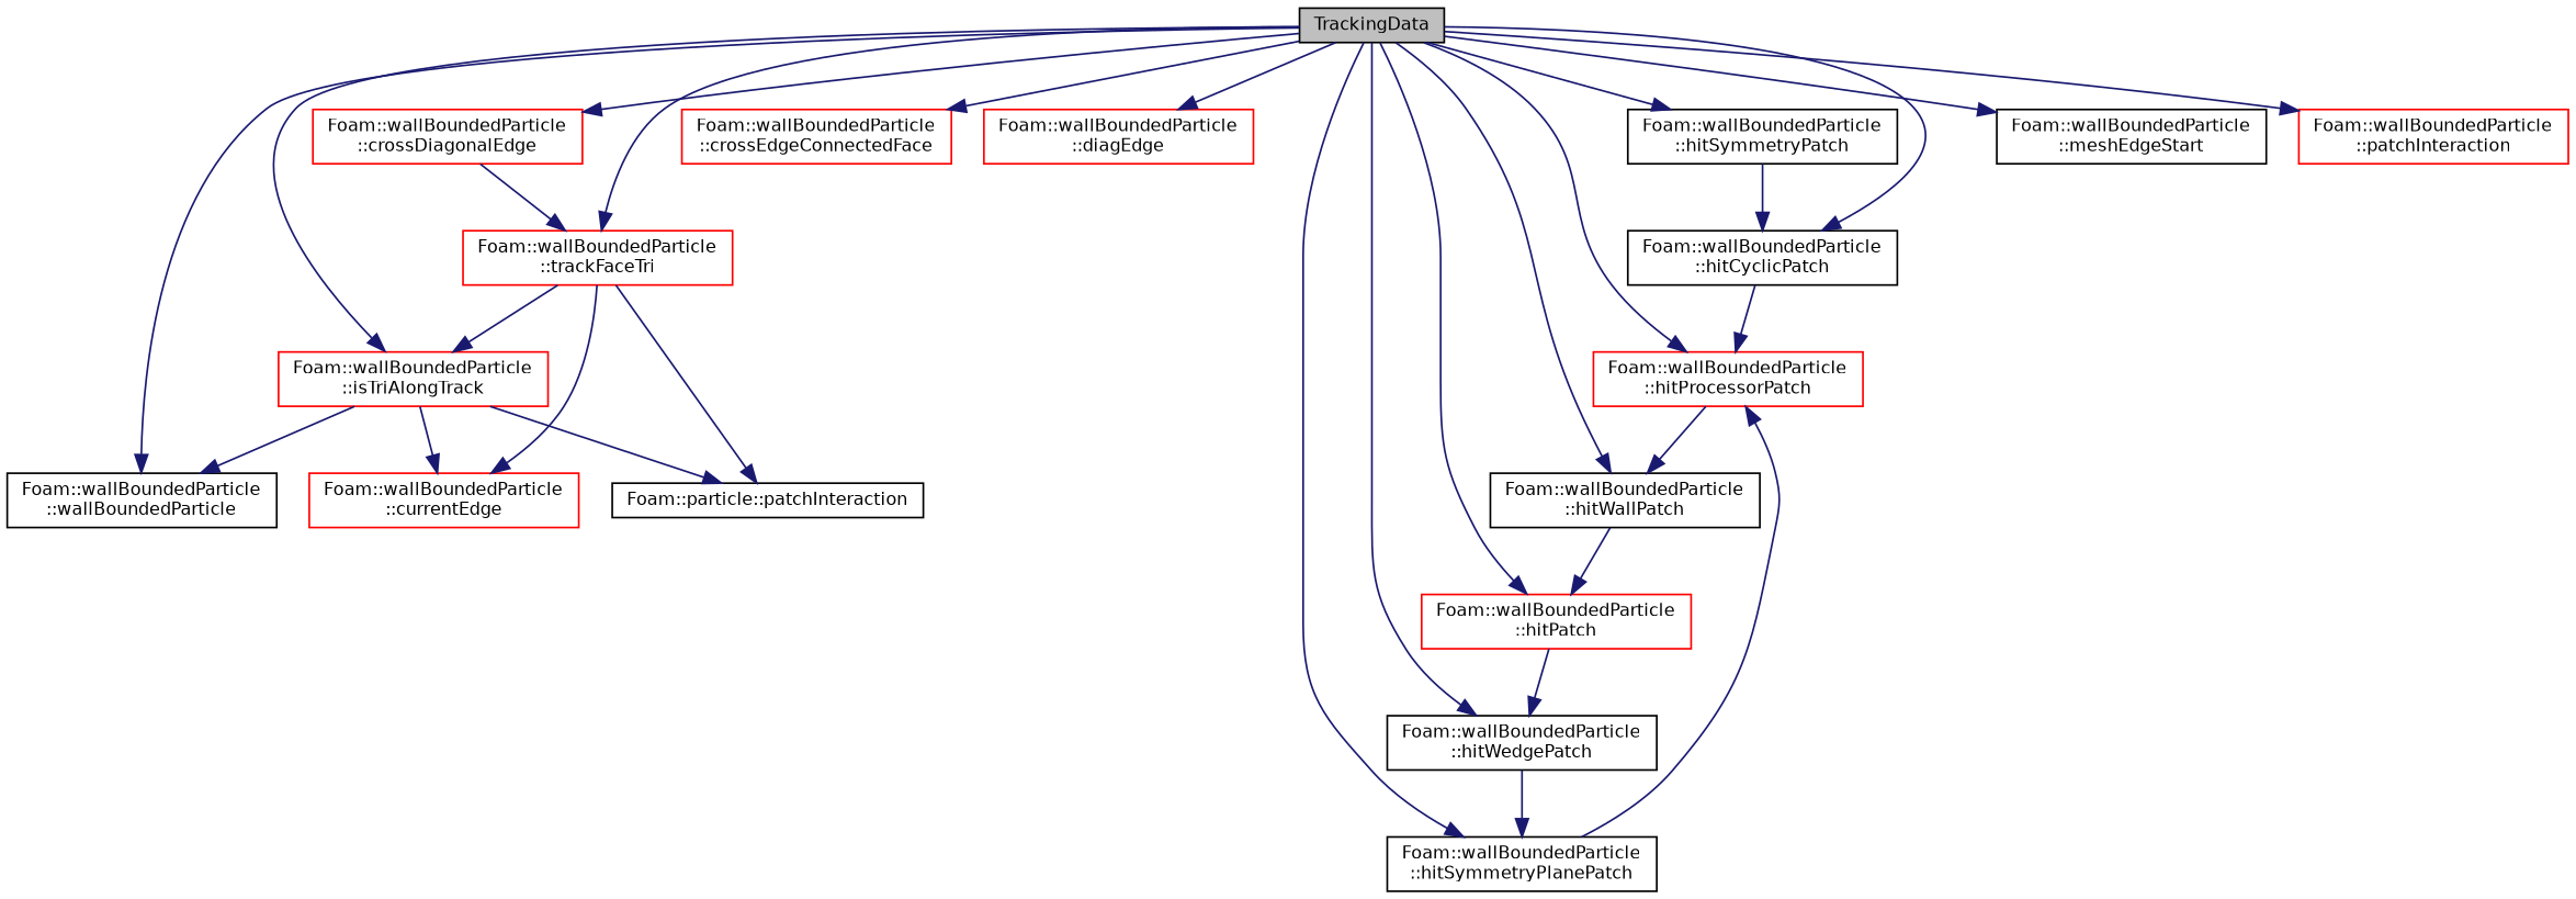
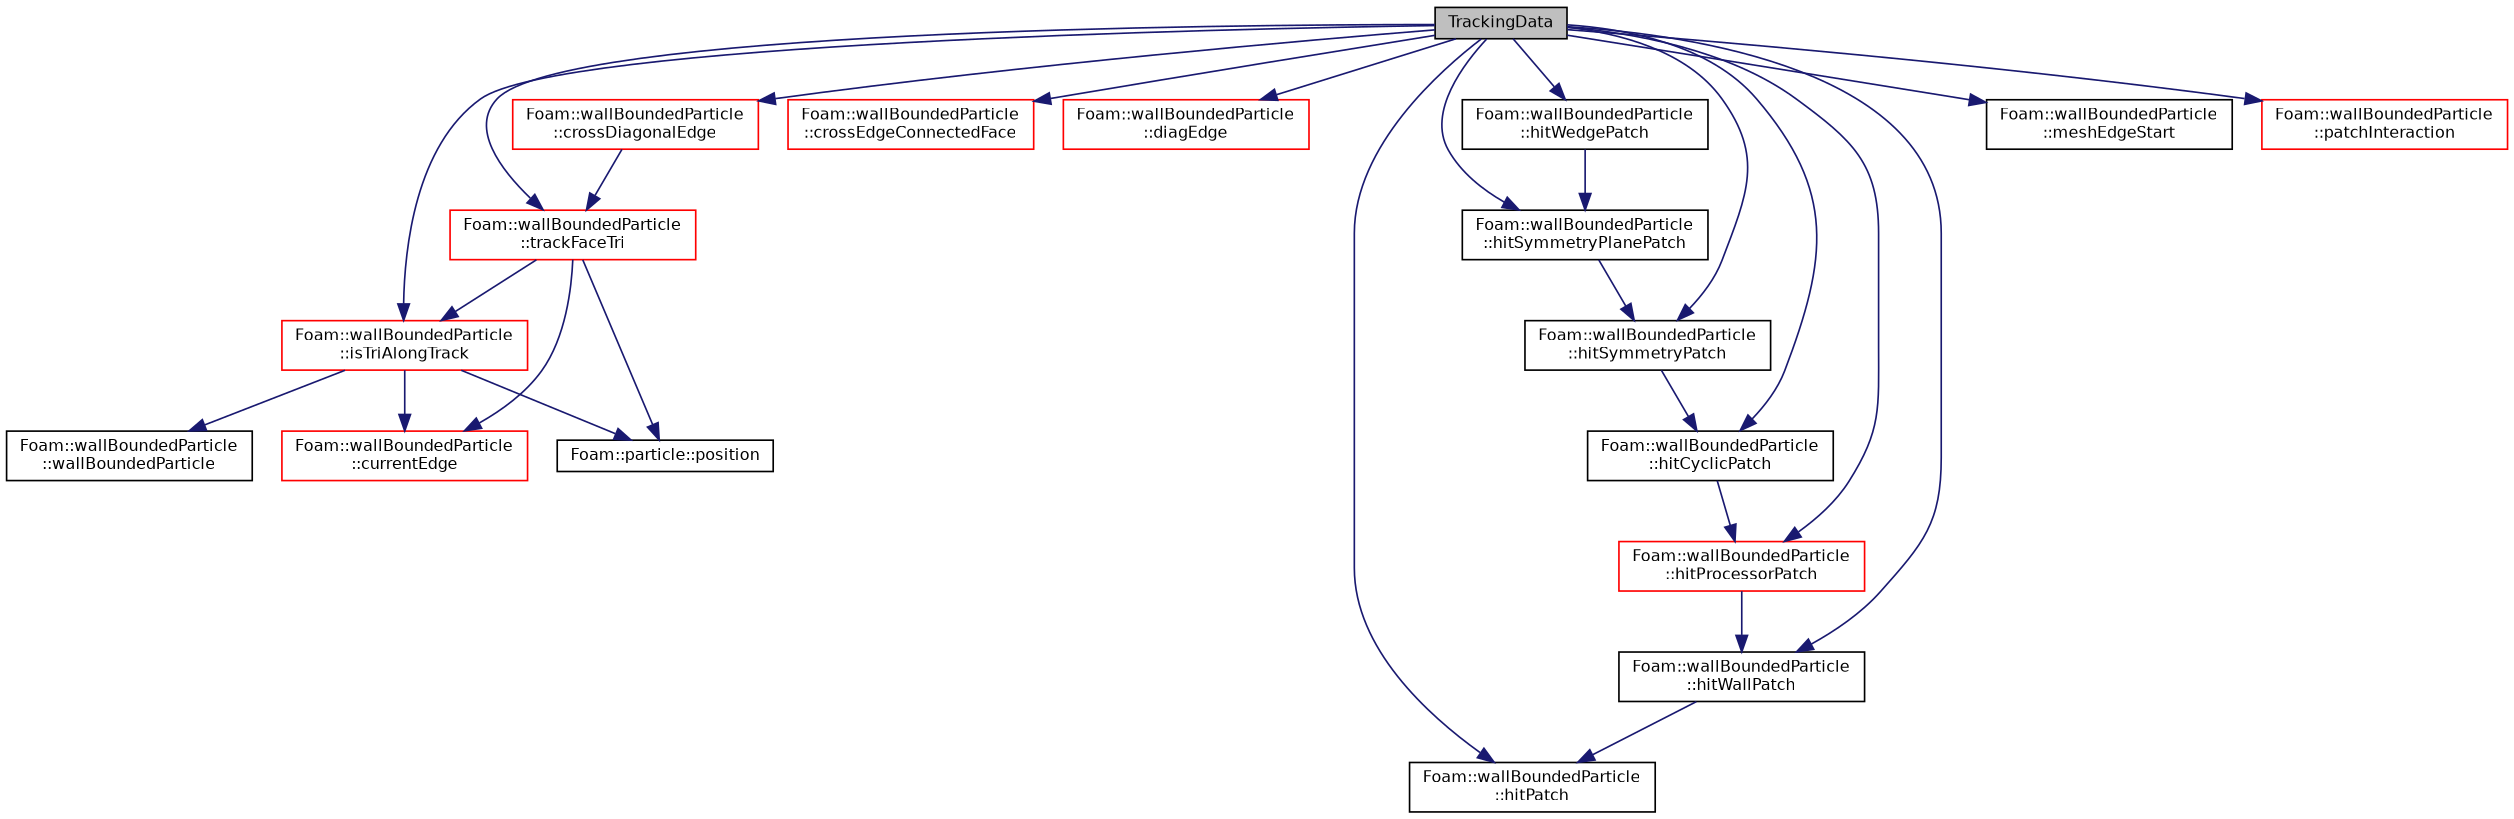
  digraph {
    rankdir=TB
    node [color=black fontname=Helvetica fontsize=10 shape=record]
    edge [color=midnightblue fontname=Helvetica fontsize=10 labelfontname=Helvetica labelfontsize=10 style=solid]
    n1 [fillcolor=grey75 fontcolor=black height=0.2 label=TrackingData style=filled width=0.4]
    n2 [color=red height=0.2 label="Foam::wallBoundedParticle\l::crossDiagonalEdge" width=0.4]
    n3 [color=red height=0.2 label="Foam::wallBoundedParticle\l::trackFaceTri" width=0.4]
    n4 [color=red height=0.2 label="Foam::wallBoundedParticle\l::crossEdgeConnectedFace" width=0.4]
    n5 [color=red height=0.2 label="Foam::wallBoundedParticle\l::isTriAlongTrack" width=0.4]
    n6 [height=0.2 label="Foam::wallBoundedParticle\l::wallBoundedParticle" width=0.4]
    n7 [color=red height=0.2 label="Foam::wallBoundedParticle\l::diagEdge" width=0.4]
    n8 [height=0.2 label="Foam::wallBoundedParticle\l::hitCyclicPatch" width=0.4]
    n9 [color=red height=0.2 label="Foam::wallBoundedParticle\l::hitProcessorPatch" width=0.4]
    n10 [height=0.2 label="Foam::wallBoundedParticle\l::hitWallPatch" width=0.4]
-   n11 [color=red height=0.2 label="Foam::wallBoundedParticle\l::hitPatch" width=0.4]
+   n11 [height=0.2 label="Foam::wallBoundedParticle\l::hitPatch" width=0.4]
    n12 [height=0.2 label="Foam::wallBoundedParticle\l::hitWedgePatch" width=0.4]
    n13 [height=0.2 label="Foam::wallBoundedParticle\l::hitSymmetryPlanePatch" width=0.4]
    n14 [height=0.2 label="Foam::wallBoundedParticle\l::hitSymmetryPatch" width=0.4]
    n15 [height=0.2 label="Foam::wallBoundedParticle\l::meshEdgeStart" width=0.4]
    n16 [color=red height=0.2 label="Foam::wallBoundedParticle\l::patchInteraction" width=0.4]
    n17 [color=red height=0.2 label="Foam::wallBoundedParticle\l::currentEdge" width=0.4]
-   n18 [height=0.2 label="Foam::particle::patchInteraction" width=0.4]
+   n18 [height=0.2 label="Foam::particle::position" width=0.4]
    n1 -> n2
    n1 -> n3
    n1 -> n4
    n1 -> n5
-   n1 -> n6
    n1 -> n7
    n1 -> n8
    n1 -> n9
    n1 -> n10
    n1 -> n11
    n1 -> n12
    n1 -> n13
    n1 -> n14
    n1 -> n15
    n1 -> n16
    n2 -> n3
    n3 -> n5
    n3 -> n17
    n3 -> n18
    n5 -> n6
    n5 -> n17
    n5 -> n18
    n8 -> n9
    n9 -> n10
    n10 -> n11
-   n11 -> n12
    n12 -> n13
-   n13 -> n9
+   n13 -> n14
    n14 -> n8
  }
